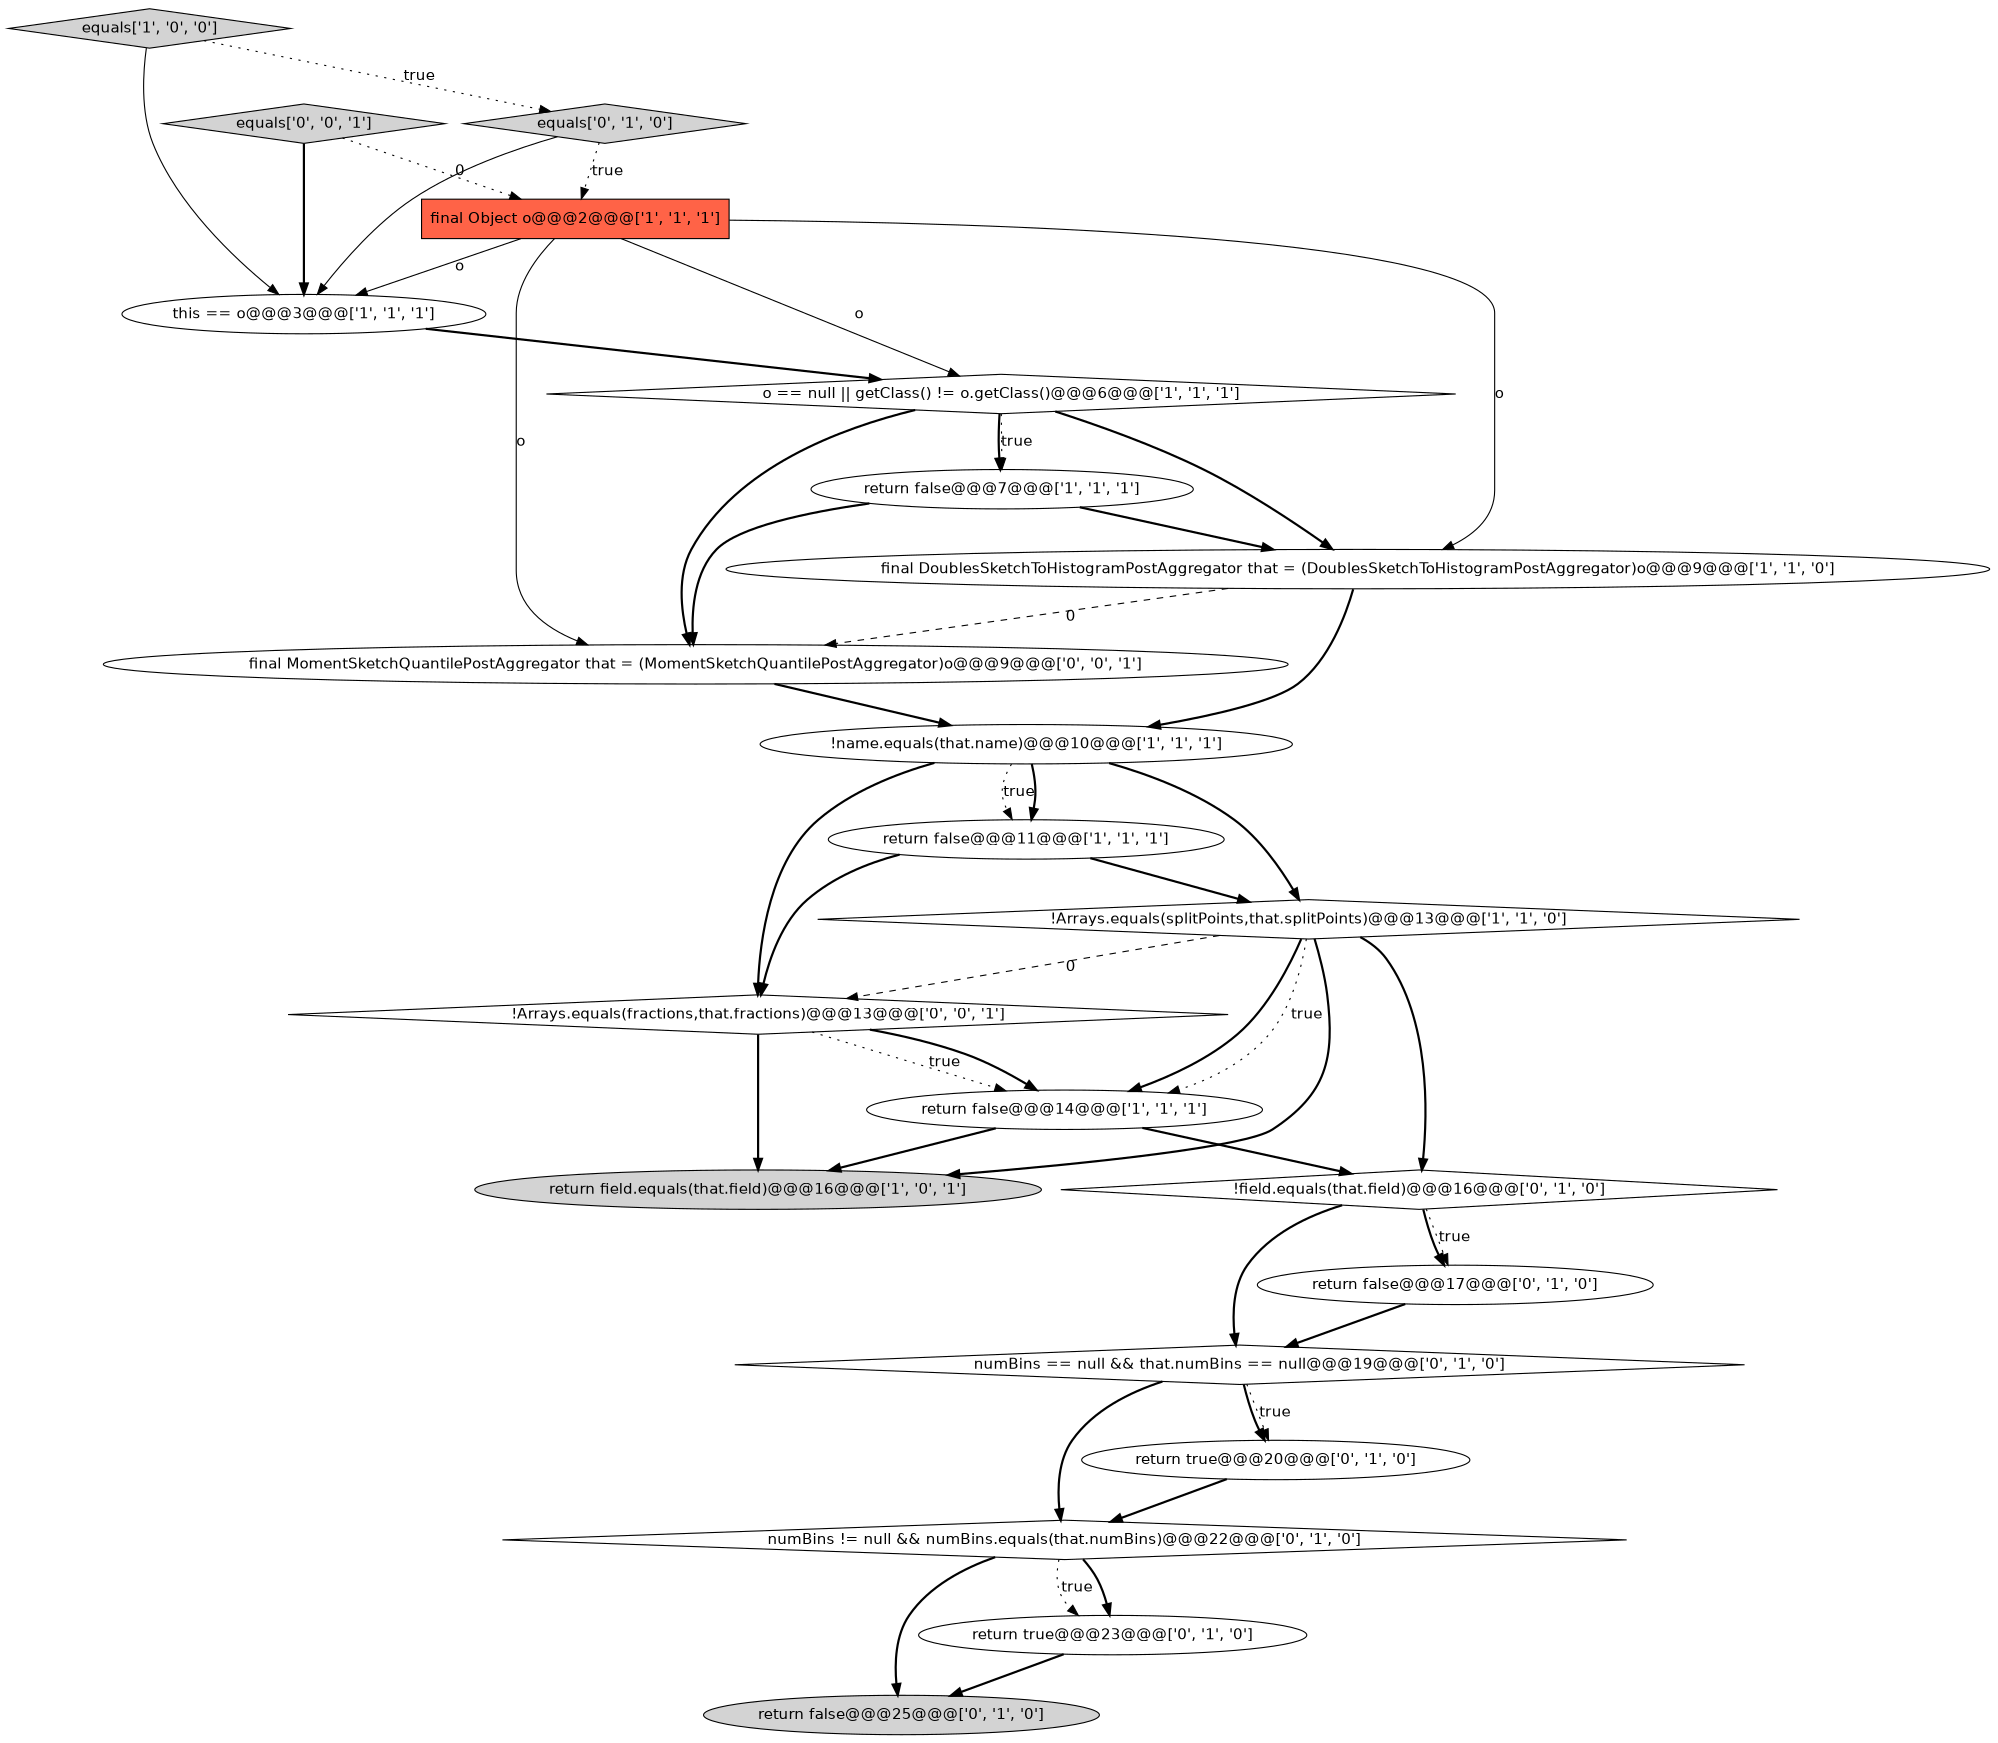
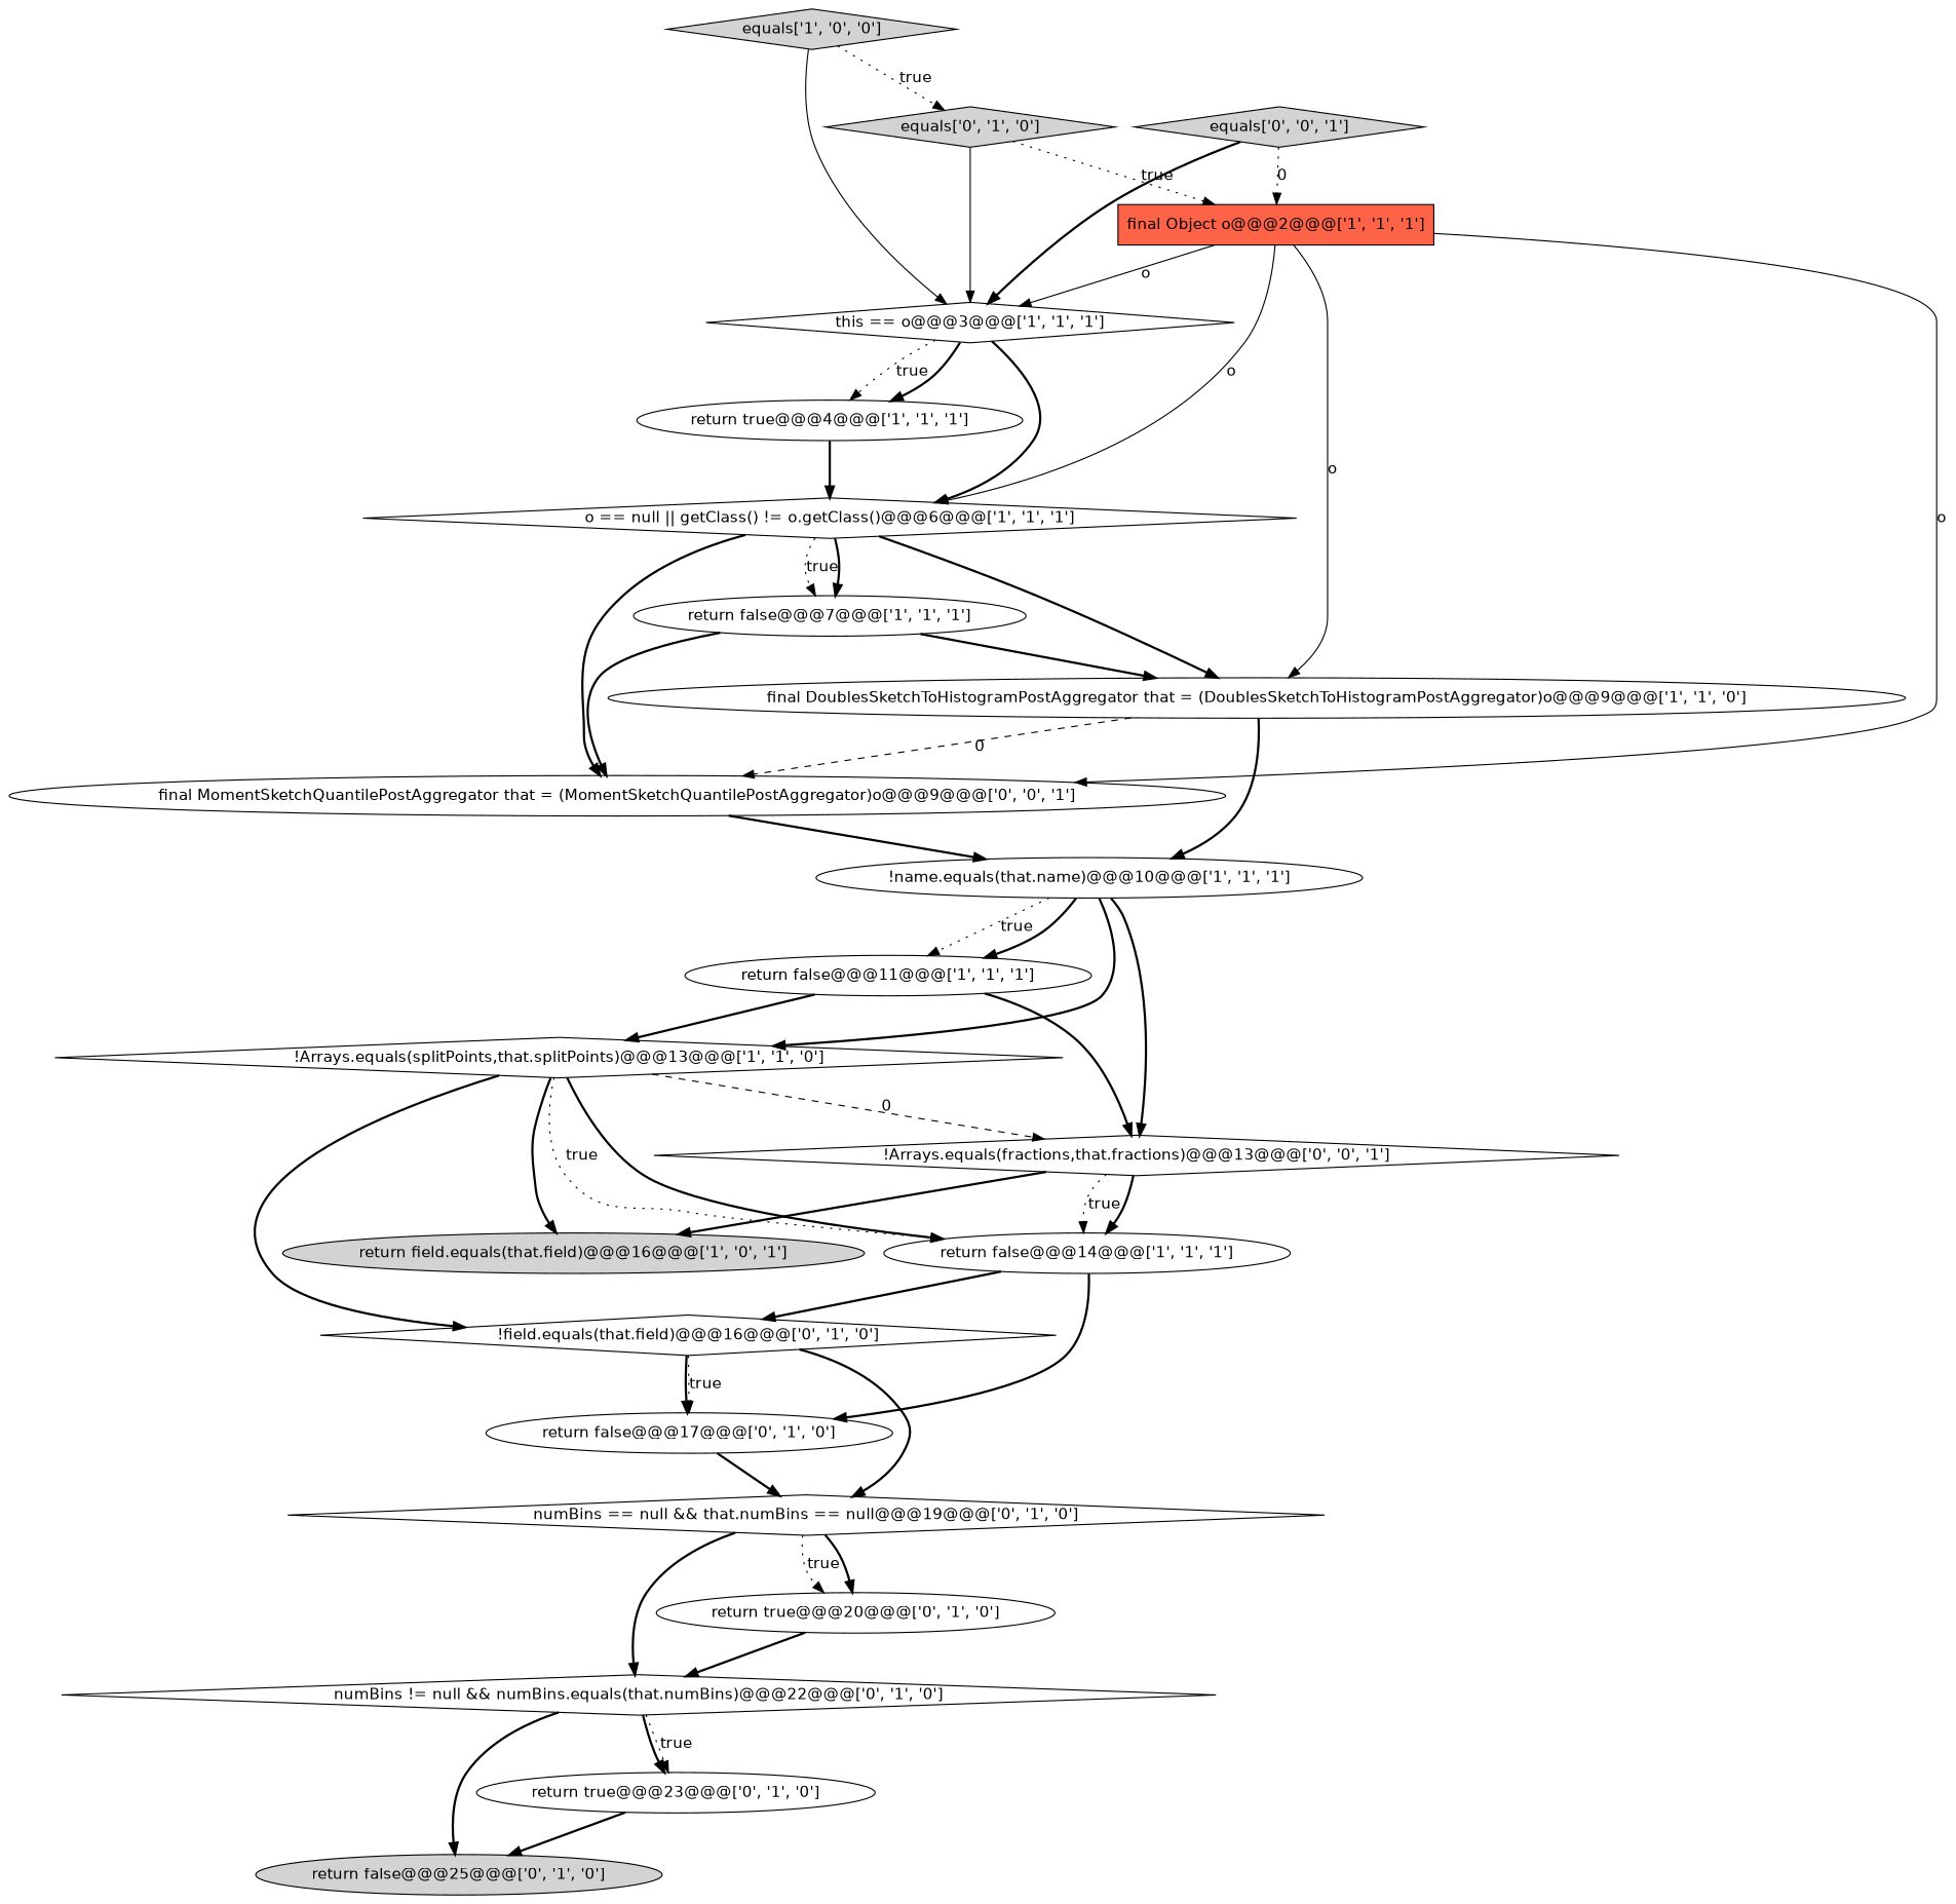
  digraph {
    fontname="DejaVu Sans"
    node [fillcolor=white fontname="DejaVu Sans" shape=ellipse style=filled]
    edge [fontname="DejaVu Sans" style=bold]
    n1 [label="return false@@@7@@@['1', '1', '1']"]
    n2 [label="final MomentSketchQuantilePostAggregator that = (MomentSketchQuantilePostAggregator)o@@@9@@@['0', '0', '1']"]
    n3 [label="final DoublesSketchToHistogramPostAggregator that = (DoublesSketchToHistogramPostAggregator)o@@@9@@@['1', '1', '0']"]
    n4 [label="!name.equals(that.name)@@@10@@@['1', '1', '1']"]
    n5 [label="numBins == null && that.numBins == null@@@19@@@['0', '1', '0']" shape=diamond]
    n6 [label="numBins != null && numBins.equals(that.numBins)@@@22@@@['0', '1', '0']" shape=diamond]
    n7 [label="return true@@@20@@@['0', '1', '0']"]
    n8 [label="return true@@@23@@@['0', '1', '0']"]
    n9 [fillcolor=lightgray label="return false@@@25@@@['0', '1', '0']"]
    n10 [fillcolor=lightgray label="equals['0', '0', '1']" shape=diamond]
-   n11 [label="this == o@@@3@@@['1', '1', '1']"]
+   n11 [label="this == o@@@3@@@['1', '1', '1']" shape=diamond]
    n12 [fillcolor=tomato label="final Object o@@@2@@@['1', '1', '1']" shape=box]
+   n13 [label="return true@@@4@@@['1', '1', '1']"]
    n14 [label="o == null || getClass() != o.getClass()@@@6@@@['1', '1', '1']" shape=diamond]
    n15 [label="!Arrays.equals(splitPoints,that.splitPoints)@@@13@@@['1', '1', '0']" shape=diamond]
    n16 [label="!Arrays.equals(fractions,that.fractions)@@@13@@@['0', '0', '1']" shape=diamond]
    n17 [label="return false@@@11@@@['1', '1', '1']"]
    n18 [fillcolor=lightgray label="equals['0', '1', '0']" shape=diamond]
    n19 [label="return false@@@14@@@['1', '1', '1']"]
    n20 [fillcolor=lightgray label="return field.equals(that.field)@@@16@@@['1', '0', '1']"]
    n21 [label="!field.equals(that.field)@@@16@@@['0', '1', '0']" shape=diamond]
    n22 [label="return false@@@17@@@['0', '1', '0']"]
    n23 [fillcolor=lightgray label="equals['1', '0', '0']" shape=diamond]
    n1 -> n2
    n1 -> n3
    n2 -> n4
    n3 -> n2 [label=0 style=dashed]
    n3 -> n4
    n4 -> n15
    n4 -> n16
    n4 -> n17 [label=true style=dotted]
    n4 -> n17
    n5 -> n6
    n5 -> n7 [label=true style=dotted]
    n5 -> n7
    n6 -> n8
    n6 -> n8 [label=true style=dotted]
    n6 -> n9
    n7 -> n6
    n8 -> n9
    n10 -> n11
    n10 -> n12 [label=0 style=dotted]
+   n11 -> n13 [label=true style=dotted]
+   n11 -> n13
    n11 -> n14
    n12 -> n2 [label=o style=solid]
    n12 -> n3 [label=o style=solid]
    n12 -> n11 [label=o style=solid]
    n12 -> n14 [label=o style=solid]
+   n13 -> n14
    n14 -> n1 [label=true style=dotted]
    n14 -> n1
    n14 -> n2
    n14 -> n3
    n15 -> n16 [label=0 style=dashed]
    n15 -> n19
    n15 -> n19 [label=true style=dotted]
    n15 -> n20
    n15 -> n21
    n16 -> n19 [label=true style=dotted]
    n16 -> n19
    n16 -> n20
    n17 -> n15
    n17 -> n16
    n18 -> n11 [style=solid]
    n18 -> n12 [label=true style=dotted]
-   n19 -> n20
+   n19 -> n22
    n19 -> n21
    n21 -> n5
    n21 -> n22 [label=true style=dotted]
    n21 -> n22
    n22 -> n5
    n23 -> n11 [style=solid]
    n23 -> n18 [label=true style=dotted]
  }
